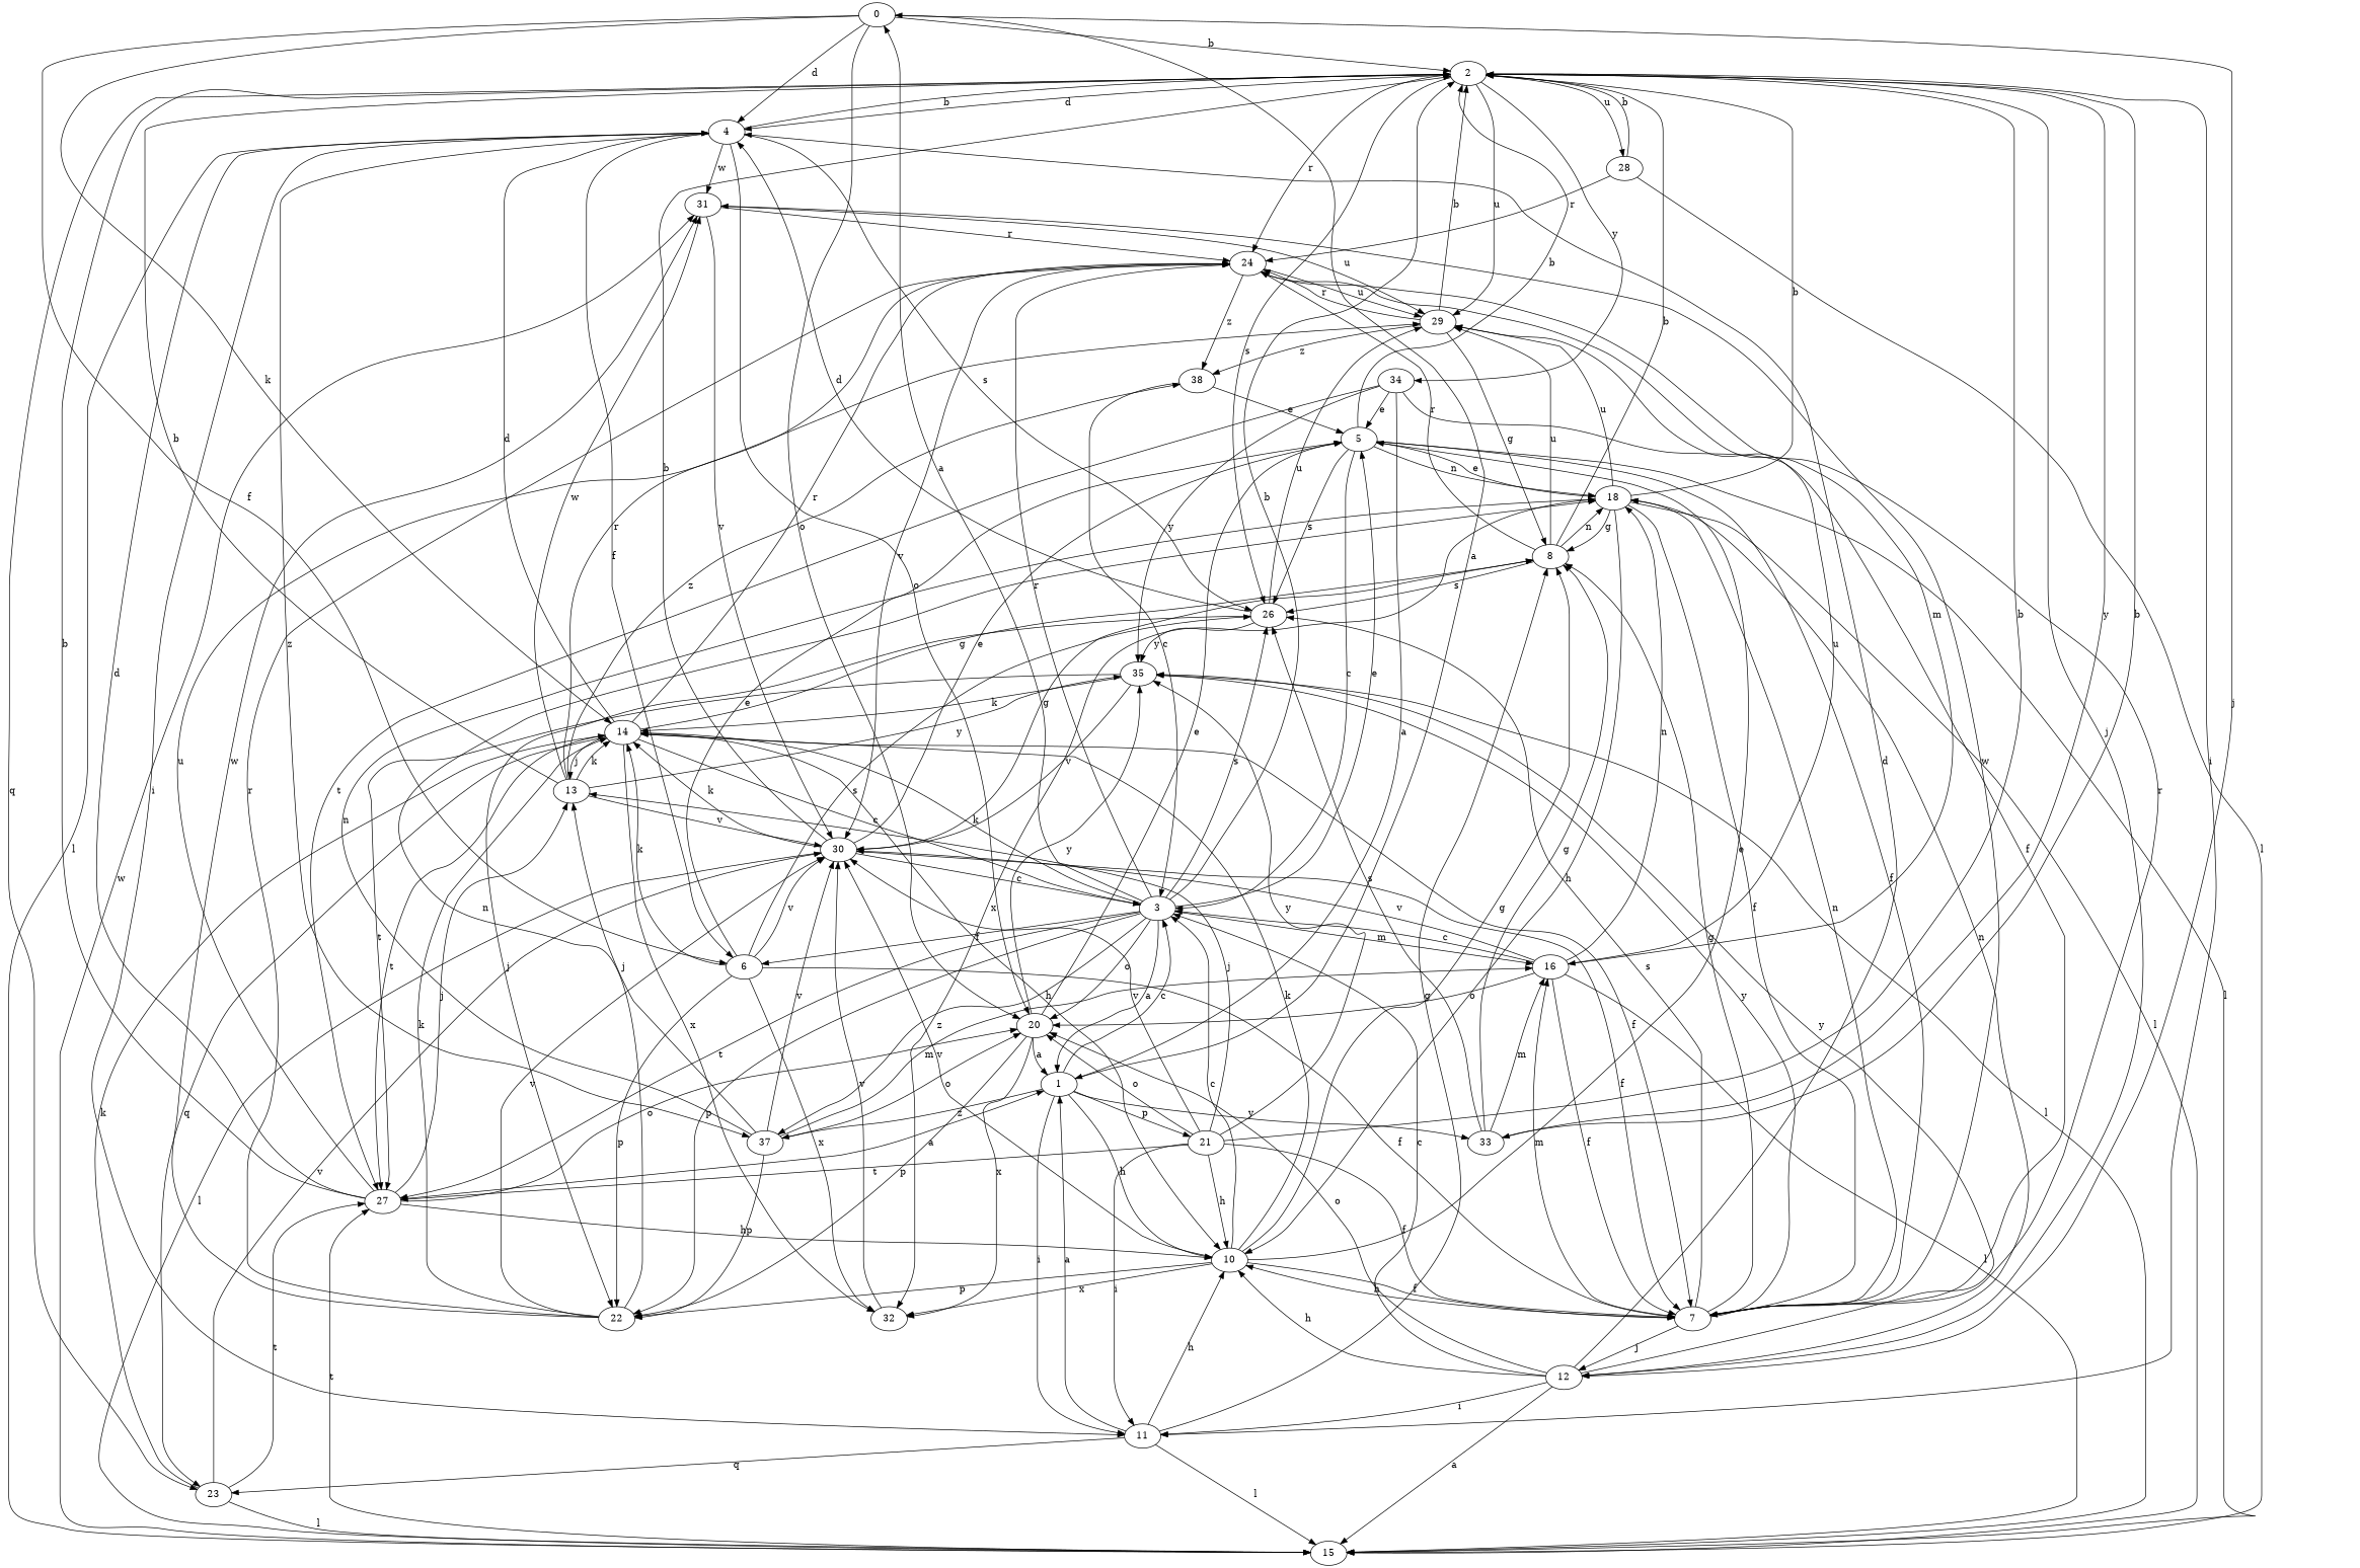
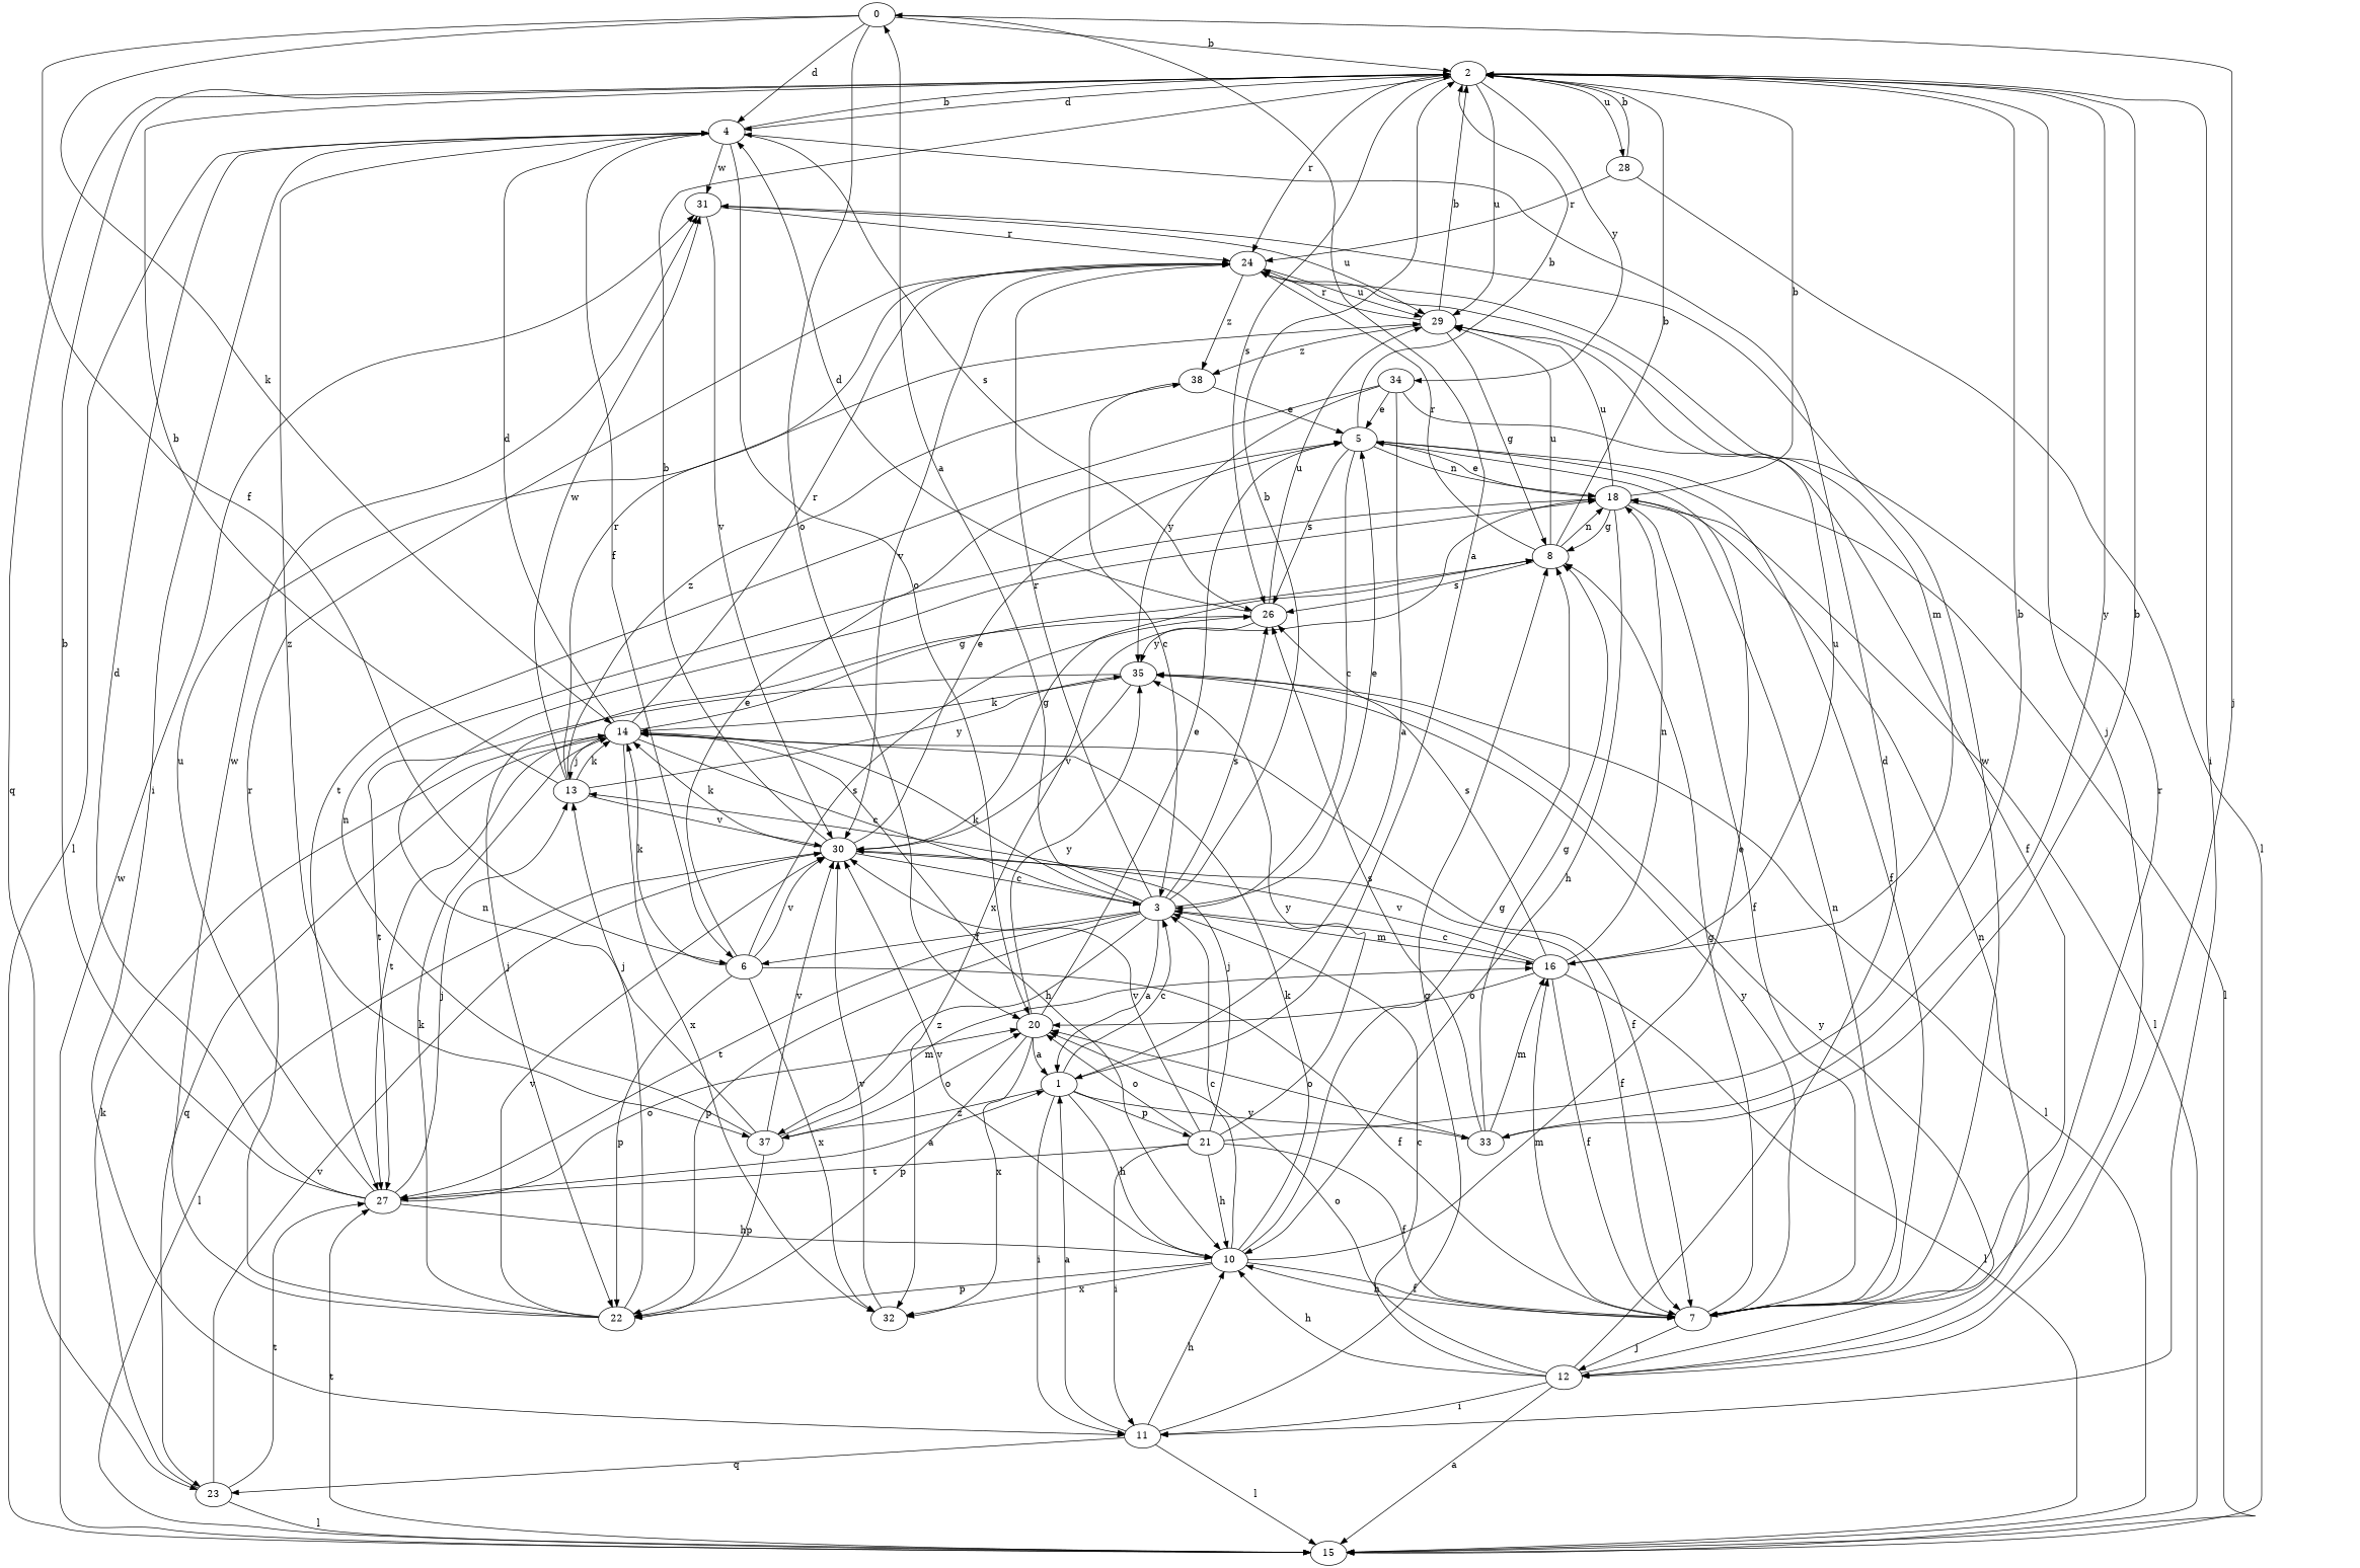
  strict digraph {
    0
    2
    4
    6
    12
    14
    20
    11
    33
    23
    24
    26
    28
    29
    34
    37
    15
    31
    5
    22
    7
    30
    32
    3
    10
    18
    35
    27
    8
    13
    1
    21
    16
    38
    0 -> 2 [label=b]
    0 -> 4 [label=d]
    0 -> 6 [label=f]
    0 -> 12 [label=j]
    0 -> 14 [label=k]
    0 -> 20 [label=o]
    2 -> 4 [label=d]
    2 -> 12 [label=j]
    2 -> 11 [label=i]
    2 -> 33 [label=y]
    2 -> 23 [label=q]
    2 -> 24 [label=r]
    2 -> 26 [label=s]
    2 -> 28 [label=u]
    2 -> 29 [label=u]
    2 -> 34 [label=y]
    4 -> 2 [label=b]
    4 -> 6 [label=f]
    4 -> 20 [label=o]
    4 -> 11 [label=i]
    4 -> 26 [label=s]
    4 -> 37 [label=z]
    4 -> 15 [label=l]
    4 -> 31 [label=w]
    6 -> 14 [label=k]
    6 -> 26 [label=s]
    6 -> 5 [label=e]
    6 -> 22 [label=p]
    6 -> 7 [label=f]
    6 -> 30 [label=v]
    6 -> 32 [label=x]
    12 -> 4 [label=d]
    12 -> 20 [label=o]
    12 -> 11 [label=i]
    12 -> 15 [label=a]
    12 -> 3 [label=c]
    12 -> 10 [label=h]
    12 -> 18 [label=n]
    12 -> 35 [label=y]
    14 -> 4 [label=d]
    14 -> 23 [label=q]
    14 -> 24 [label=r]
    14 -> 7 [label=f]
    14 -> 32 [label=x]
    14 -> 3 [label=c]
    14 -> 10 [label=h]
    14 -> 27 [label=t]
    14 -> 8 [label=g]
    14 -> 13 [label=j]
    20 -> 5 [label=e]
    20 -> 22 [label=p]
    20 -> 32 [label=x]
    20 -> 35 [label=y]
    20 -> 1 [label=a]
    11 -> 23 [label=q]
    11 -> 15 [label=l]
    11 -> 10 [label=h]
    11 -> 8 [label=g]
    11 -> 1 [label=a]
    33 -> 2 [label=b]
    33 -> 26 [label=s]
    33 -> 8 [label=g]
    33 -> 16 [label=m]
    23 -> 14 [label=k]
    23 -> 15 [label=l]
    23 -> 30 [label=v]
    23 -> 27 [label=t]
    24 -> 29 [label=u]
    24 -> 30 [label=v]
    24 -> 16 [label=m]
    24 -> 38 [label=z]
    26 -> 4 [label=d]
    26 -> 29 [label=u]
    26 -> 22 [label=j]
    26 -> 35 [label=y]
    28 -> 2 [label=b]
    28 -> 24 [label=r]
    28 -> 15 [label=l]
    29 -> 2 [label=b]
    29 -> 24 [label=r]
    29 -> 8 [label=g]
    29 -> 38 [label=z]
    34 -> 5 [label=e]
    34 -> 7 [label=f]
    34 -> 35 [label=y]
    34 -> 27 [label=t]
    34 -> 1 [label=a]
    37 -> 20 [label=o]
    37 -> 22 [label=p]
    37 -> 30 [label=v]
    37 -> 18 [label=n]
    37 -> 13 [label=j]
    37 -> 16 [label=m]
    15 -> 31 [label=w]
    15 -> 27 [label=t]
    31 -> 24 [label=r]
    31 -> 29 [label=u]
    31 -> 30 [label=v]
    5 -> 2 [label=b]
    5 -> 26 [label=s]
    5 -> 15 [label=l]
    5 -> 7 [label=f]
    5 -> 3 [label=c]
    5 -> 18 [label=n]
    22 -> 14 [label=k]
    22 -> 24 [label=r]
    22 -> 31 [label=w]
    22 -> 30 [label=v]
    22 -> 18 [label=n]
    7 -> 12 [label=j]
    7 -> 24 [label=r]
-   7 -> 26 [label=s]
+   16 -> 26 [label=s]
    7 -> 31 [label=w]
    7 -> 10 [label=h]
    7 -> 18 [label=n]
    7 -> 35 [label=y]
    7 -> 8 [label=g]
    7 -> 16 [label=m]
    30 -> 2 [label=b]
    30 -> 14 [label=k]
    30 -> 15 [label=l]
    30 -> 5 [label=e]
    30 -> 7 [label=f]
    30 -> 3 [label=c]
    30 -> 8 [label=g]
    32 -> 30 [label=v]
    3 -> 0 [label=a]
    3 -> 2 [label=b]
    3 -> 6 [label=f]
    3 -> 14 [label=k]
-   3 -> 20 [label=o]
+   33 -> 20 [label=o]
    3 -> 24 [label=r]
    3 -> 26 [label=s]
    3 -> 37 [label=z]
    3 -> 5 [label=e]
    3 -> 22 [label=p]
    3 -> 27 [label=t]
    3 -> 1 [label=a]
    3 -> 16 [label=m]
    10 -> 14 [label=k]
    10 -> 5 [label=e]
    10 -> 22 [label=p]
    10 -> 7 [label=f]
    10 -> 30 [label=v]
    10 -> 32 [label=x]
    10 -> 3 [label=c]
    10 -> 8 [label=g]
    18 -> 2 [label=b]
    18 -> 29 [label=u]
    18 -> 15 [label=l]
    18 -> 5 [label=e]
    18 -> 7 [label=f]
    18 -> 32 [label=x]
    18 -> 10 [label=h]
    18 -> 8 [label=g]
    35 -> 14 [label=k]
    35 -> 15 [label=l]
    35 -> 30 [label=v]
    35 -> 27 [label=t]
    27 -> 2 [label=b]
    27 -> 4 [label=d]
    27 -> 20 [label=o]
    27 -> 29 [label=u]
    27 -> 10 [label=h]
    27 -> 13 [label=j]
    27 -> 1 [label=a]
    8 -> 2 [label=b]
    8 -> 24 [label=r]
    8 -> 26 [label=s]
    8 -> 29 [label=u]
    8 -> 18 [label=n]
    13 -> 2 [label=b]
    13 -> 14 [label=k]
    13 -> 24 [label=r]
    13 -> 31 [label=w]
    13 -> 30 [label=v]
    13 -> 35 [label=y]
    13 -> 38 [label=z]
    1 -> 0 [label=a]
    1 -> 11 [label=i]
    1 -> 33 [label=y]
    1 -> 37 [label=z]
    1 -> 3 [label=c]
    1 -> 10 [label=h]
    1 -> 21 [label=p]
    21 -> 2 [label=b]
    21 -> 20 [label=o]
    21 -> 11 [label=i]
    21 -> 7 [label=f]
    21 -> 30 [label=v]
    21 -> 10 [label=h]
    21 -> 35 [label=y]
    21 -> 27 [label=t]
    21 -> 13 [label=j]
    16 -> 20 [label=o]
    16 -> 29 [label=u]
    16 -> 15 [label=l]
    16 -> 7 [label=f]
    16 -> 30 [label=v]
    16 -> 3 [label=c]
    16 -> 18 [label=n]
    38 -> 5 [label=e]
    38 -> 3 [label=c]
  }
